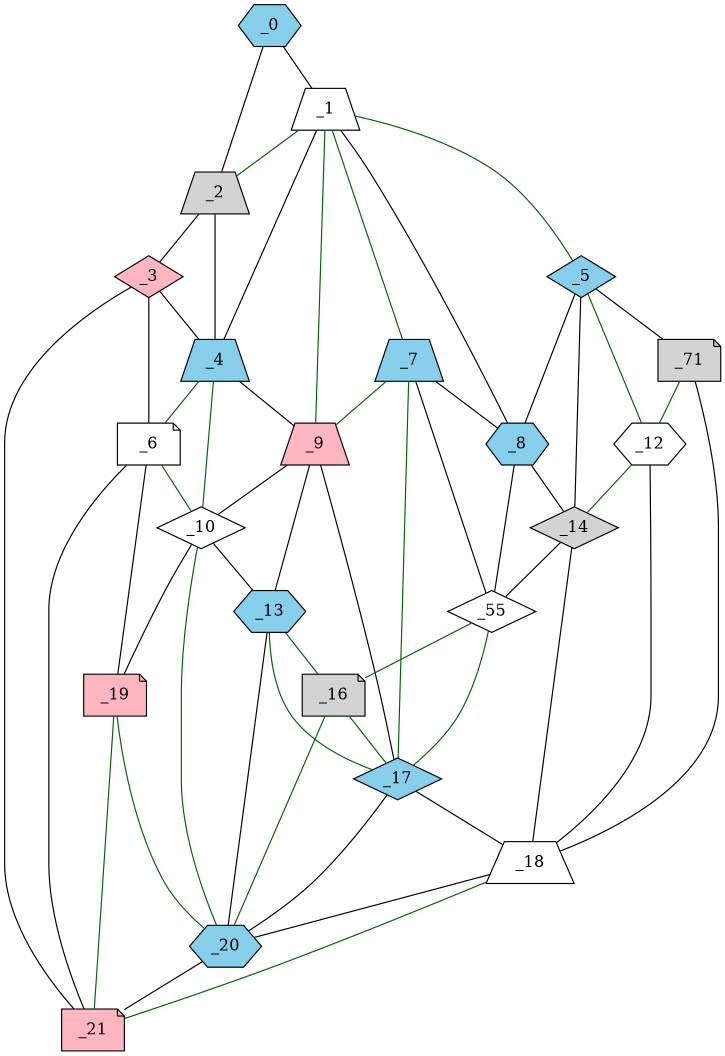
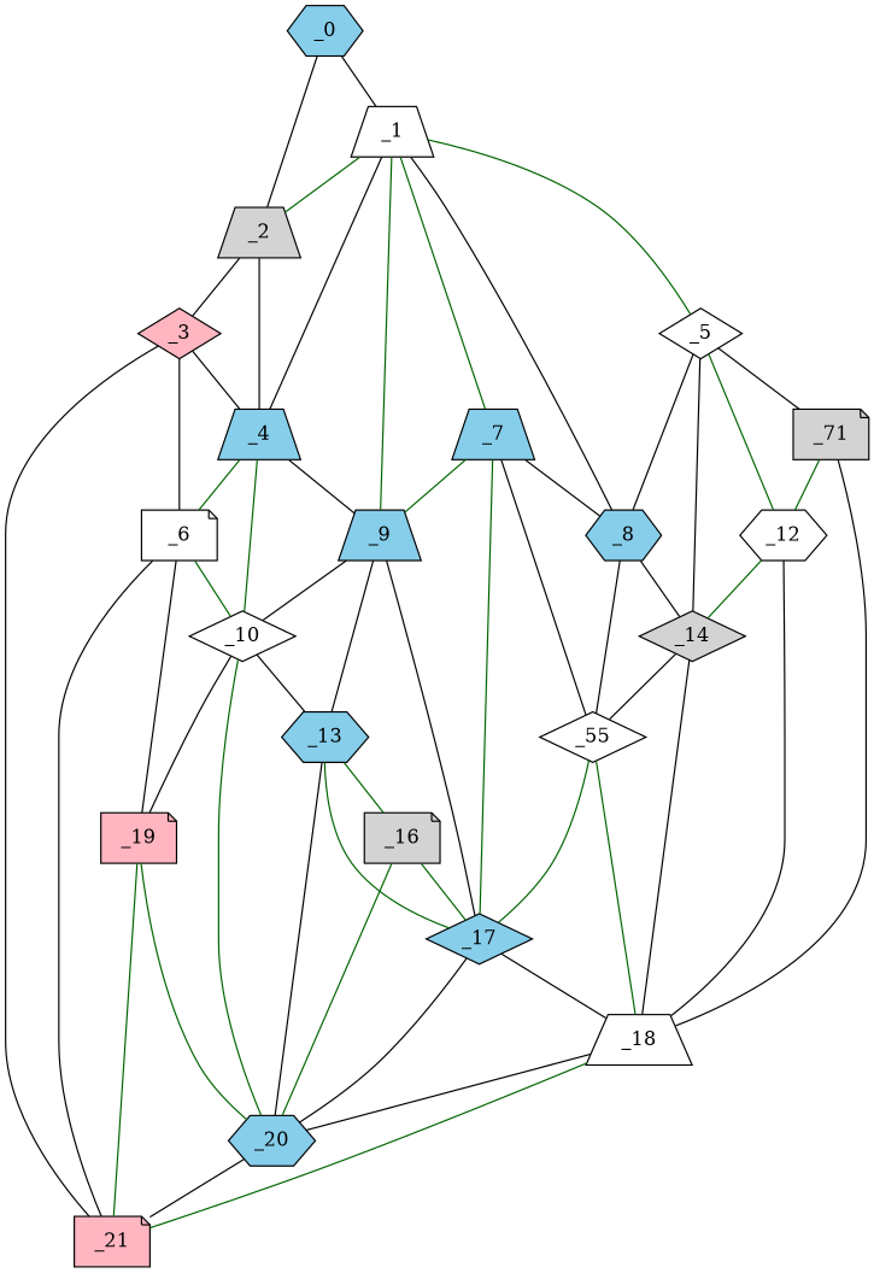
  graph {
    node [fillcolor=skyblue shape=trapezium style=filled x=72 y=15]
    edge [color=black valence=2]
    _0 [shape=hexagon x=36 y=9]
    _1 [fillcolor=white x=37]
    _2 [fillcolor=lightgrey x=43 y=4]
    _4 [x=50]
-   _5 [shape=diamond x=71 y=113]
+   _5 [fillcolor=white shape=diamond x=71 y=113]
    _7 [y=59]
    _8 [shape=hexagon y=66]
-   _9 [fillcolor=lightpink x=74 y=44]
+   _9 [x=74 y=44]
    _3 [fillcolor=lightpink shape=diamond x=49 y=3]
    _6 [fillcolor=white shape=note]
    _10 [fillcolor=white shape=diamond x=75 y=36]
    n12 [fillcolor=lightgrey label=_71 shape=note x=82 y=125]
    _12 [fillcolor=white shape=hexagon x=86 y=115]
    _14 [fillcolor=lightgrey shape=diamond x=92 y=108]
    n15 [fillcolor=white label=_55 shape=diamond x=93 y=65]
    _17 [shape=diamond x=94 y=53]
    _13 [shape=hexagon x=88 y=42]
    _21 [fillcolor=lightpink shape=note x=96 y=17]
    _19 [fillcolor=lightpink shape=note x=95 y=25]
    _20 [shape=hexagon x=95 y=34]
    _18 [fillcolor=white x=94 y=117]
    _16 [fillcolor=lightgrey shape=note x=94 y=47]
    _0 -- _1 [valence=1]
    _0 -- _2 [valence=1]
    _1 -- _2 [color=darkgreen valence=1]
    _1 -- _4
    _1 -- _5 [color=darkgreen valence=1]
    _1 -- _7 [color=darkgreen]
    _1 -- _8
    _1 -- _9 [color=darkgreen]
    _2 -- _4
    _2 -- _3 [valence=1]
    _4 -- _9
    _4 -- _6 [color=darkgreen]
    _4 -- _10 [color=darkgreen]
    _5 -- _8
    _5 -- n12 [valence=1]
    _5 -- _12 [color=darkgreen valence=1]
    _5 -- _14
    _7 -- _8 [valence=1]
    _7 -- _9 [color=darkgreen]
    _7 -- n15
    _7 -- _17 [color=darkgreen]
    _8 -- _14
    _8 -- n15
    _9 -- _10
    _9 -- _17 [valence=1]
    _9 -- _13 [valence=1]
    _3 -- _4
    _3 -- _6
    _3 -- _21 [valence=1]
    _6 -- _10 [color=darkgreen]
    _6 -- _21 [valence=1]
    _6 -- _19
    _10 -- _13
    _10 -- _19
    _10 -- _20 [color=darkgreen]
    n12 -- _12 [color=darkgreen]
    n12 -- _18 [valence=1]
    _12 -- _14 [color=darkgreen]
    _12 -- _18 [valence=1]
    _14 -- n15 [valence=1]
    _14 -- _18
    n15 -- _17 [color=darkgreen]
-   n15 -- _16 [color=darkgreen]
+   n15 -- _18 [color=darkgreen]
    _17 -- _20 [valence=1]
    _17 -- _18 [valence=1]
    _13 -- _17 [color=darkgreen]
    _13 -- _20 [valence=1]
    _13 -- _16 [color=darkgreen valence=1]
    _19 -- _21 [color=darkgreen]
    _19 -- _20 [color=darkgreen]
    _20 -- _21 [valence=1]
    _18 -- _21 [color=darkgreen valence=1]
    _18 -- _20
    _16 -- _17 [color=darkgreen]
    _16 -- _20 [color=darkgreen]
  }
